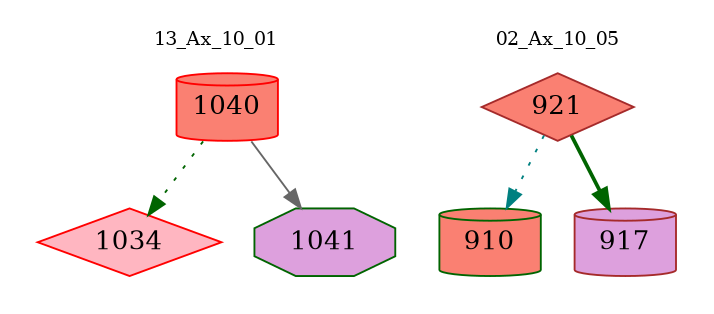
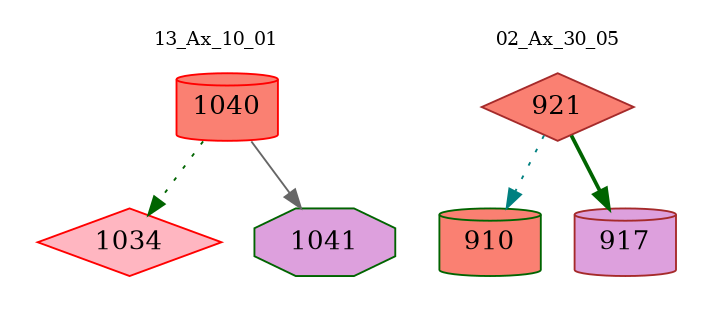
  digraph {
    node [color=red fillcolor=salmon shape=cylinder style=filled]
    edge [color=darkgreen style=dotted]
    n1 [label=1040]
    n2 [fillcolor=lightpink label=1034 shape=diamond]
    n3 [color=darkgreen fillcolor=plum label=1041 shape=octagon]
    n4 [color=brown label=921 shape=diamond]
    n5 [color=darkgreen label=910]
    n6 [color=brown fillcolor=plum label=917]
    subgraph cluster_1 {
      color=white
      fontsize=10
      label="13_Ax_10_01"
      n1
      n2
      n3
    }
    subgraph cluster_2 {
      color=white
      fontsize=10
-     label="02_Ax_10_05"
+     label="02_Ax_30_05"
      n4
      n5
      n6
    }
    n1 -> n2
    n1 -> n3 [color=gray40 style=solid]
    n4 -> n5 [color=teal]
    n4 -> n6 [style=bold]
  }
